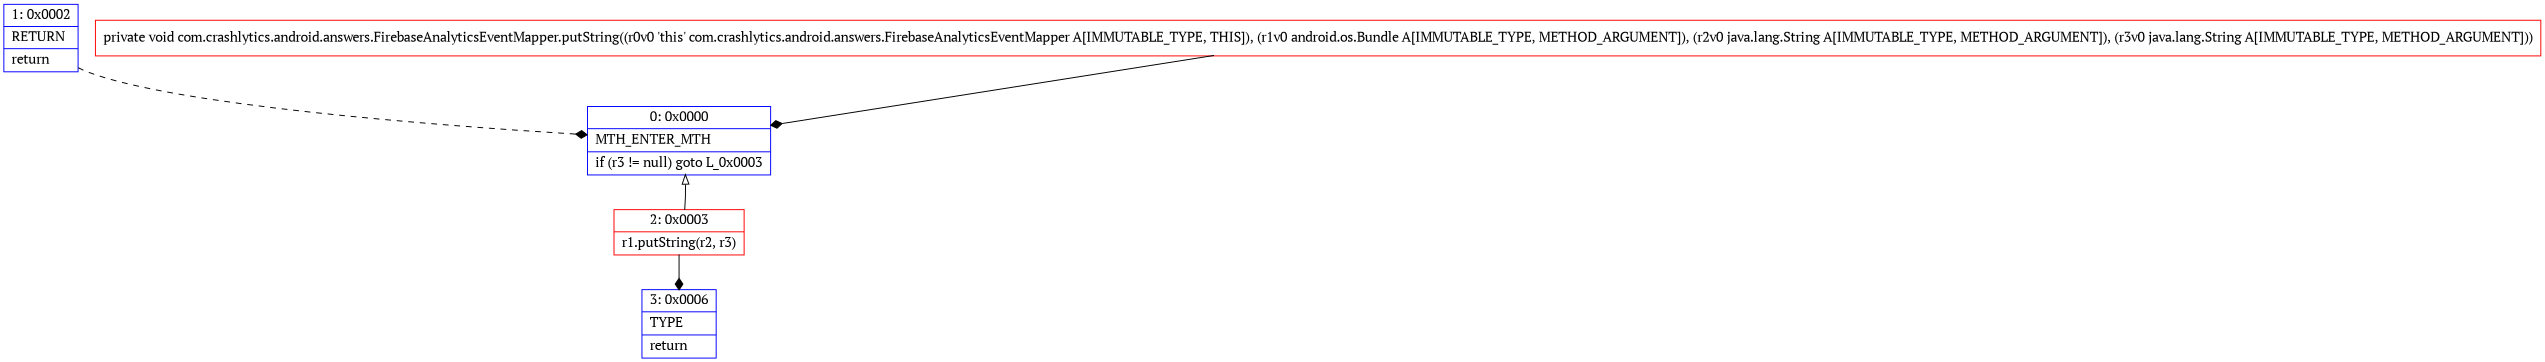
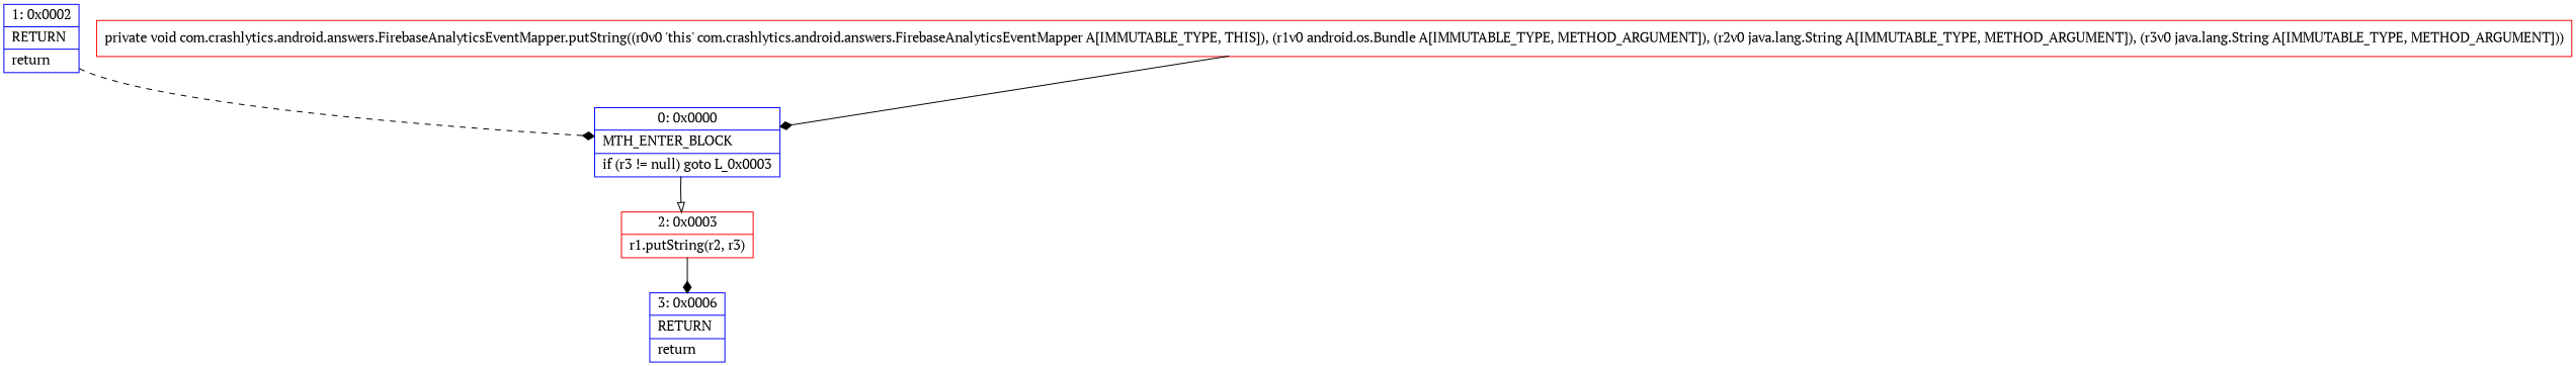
  digraph {
    fontname="PT Serif"
    node [color=blue fontname="PT Serif" shape=record]
    edge [arrowhead=diamond fontname="PT Serif"]
-   n1 [label="{0\:\ 0x0000|MTH_ENTER_MTH\l|if (r3 != null) goto L_0x0003\l}"]
+   n1 [label="{0\:\ 0x0000|MTH_ENTER_BLOCK\l|if (r3 != null) goto L_0x0003\l}"]
    n2 [color=red label="{2\:\ 0x0003|r1.putString(r2, r3)\l}"]
    n3 [label="{1\:\ 0x0002|RETURN\l|return\l}"]
-   n4 [label="{3\:\ 0x0006|TYPE\l|return\l}"]
+   n4 [label="{3\:\ 0x0006|RETURN\l|return\l}"]
    n5 [color=red label="{private void com.crashlytics.android.answers.FirebaseAnalyticsEventMapper.putString((r0v0 'this' com.crashlytics.android.answers.FirebaseAnalyticsEventMapper A[IMMUTABLE_TYPE, THIS]), (r1v0 android.os.Bundle A[IMMUTABLE_TYPE, METHOD_ARGUMENT]), (r2v0 java.lang.String A[IMMUTABLE_TYPE, METHOD_ARGUMENT]), (r3v0 java.lang.String A[IMMUTABLE_TYPE, METHOD_ARGUMENT])) }"]
-   n2 -> n1 [arrowhead=onormal]
+   n1 -> n2 [arrowhead=onormal]
    n2 -> n4
    n3 -> n1 [style=dashed]
    n5 -> n1
  }
